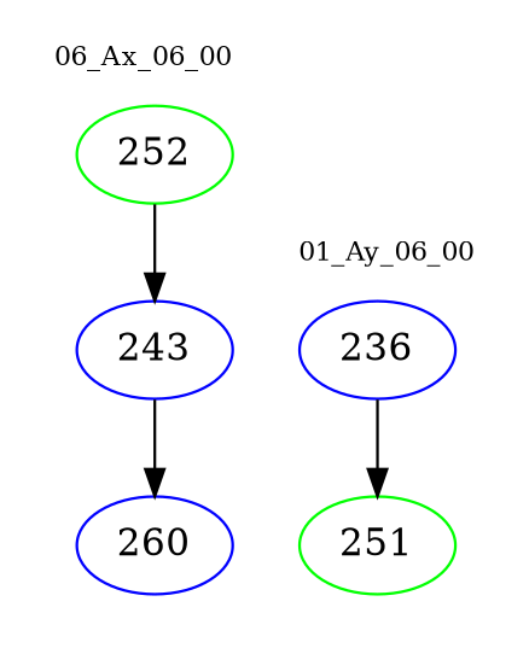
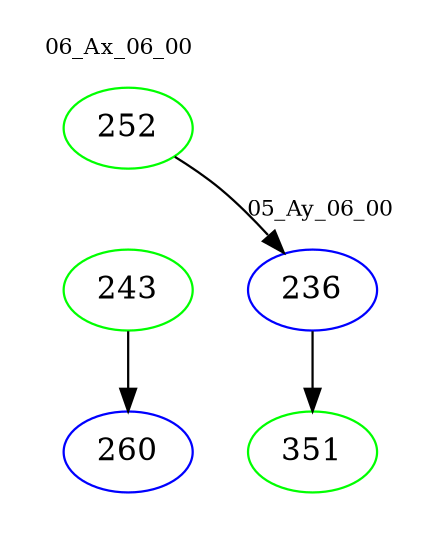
  digraph {
    node [color=blue]
    edge [color=black]
    n1 [label=236]
-   n2 [color=green label=251]
+   n2 [color=green label=351]
    n3 [color=green label=252]
-   n4 [label=243]
+   n4 [color=green label=243]
    n5 [label=260]
    subgraph cluster_1 {
      color=white
      fontsize=10
-     label="01_Ay_06_00"
+     label="05_Ay_06_00"
      n1
      n2
    }
    subgraph cluster_2 {
      color=white
      fontsize=10
      label="06_Ax_06_00"
      n3
      n4
      n5
    }
    n1 -> n2
-   n3 -> n4
+   n3 -> n1
    n4 -> n5
  }
